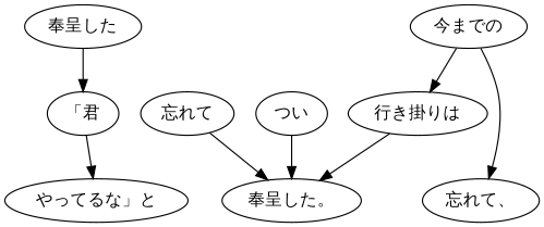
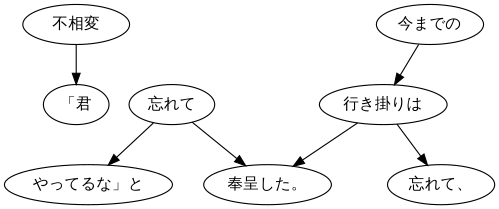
  digraph {
    fontname="Playfair Display"
    node [fontname="Playfair Display"]
    edge [fontname="Playfair Display"]
    n1 [label="「君"]
    n2 [label="やってるな」と"]
-   n3 [label="奉呈した"]
+   n3 [label="不相変"]
    n4 [label="忘れて、"]
    n5 [label="今までの"]
    n6 [label="行き掛りは"]
    n7 [label="奉呈した。"]
-   n8 [label="つい"]
    n9 [label="忘れて"]
-   n1 -> n2
+   n9 -> n2
    n3 -> n1
    n5 -> n6
-   n5 -> n4
+   n6 -> n4
    n6 -> n7
-   n8 -> n7
    n9 -> n7
  }
